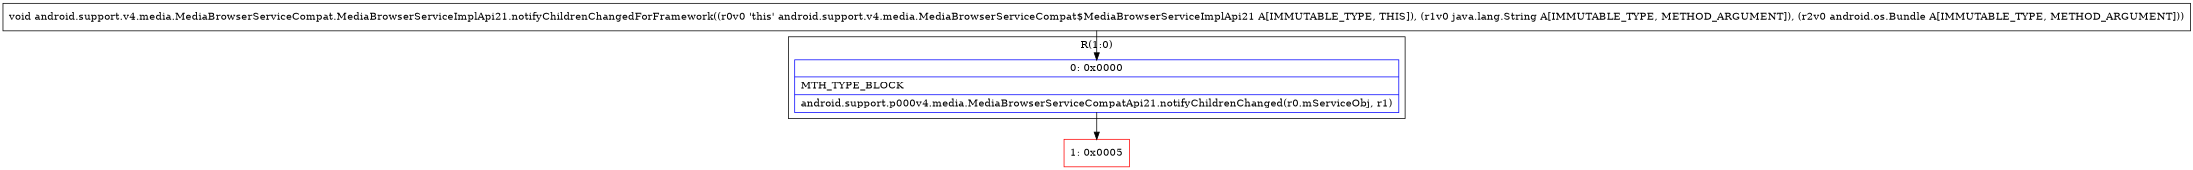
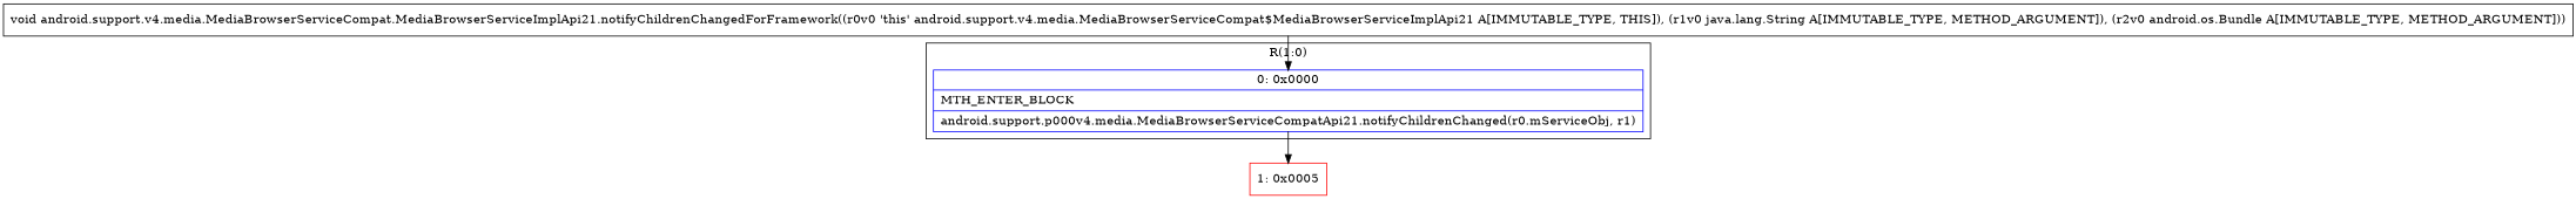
  digraph {
    node [shape=record]
-   n1 [color=blue label="{0\:\ 0x0000|MTH_TYPE_BLOCK\l|android.support.p000v4.media.MediaBrowserServiceCompatApi21.notifyChildrenChanged(r0.mServiceObj, r1)\l}"]
+   n1 [color=blue label="{0\:\ 0x0000|MTH_ENTER_BLOCK\l|android.support.p000v4.media.MediaBrowserServiceCompatApi21.notifyChildrenChanged(r0.mServiceObj, r1)\l}"]
    n2 [color=red label="{1\:\ 0x0005}"]
    n3 [label="{void android.support.v4.media.MediaBrowserServiceCompat.MediaBrowserServiceImplApi21.notifyChildrenChangedForFramework((r0v0 'this' android.support.v4.media.MediaBrowserServiceCompat$MediaBrowserServiceImplApi21 A[IMMUTABLE_TYPE, THIS]), (r1v0 java.lang.String A[IMMUTABLE_TYPE, METHOD_ARGUMENT]), (r2v0 android.os.Bundle A[IMMUTABLE_TYPE, METHOD_ARGUMENT])) }"]
    subgraph cluster_1 {
      label="R(1:0)"
      n1
    }
    n1 -> n2
    n3 -> n1
  }
